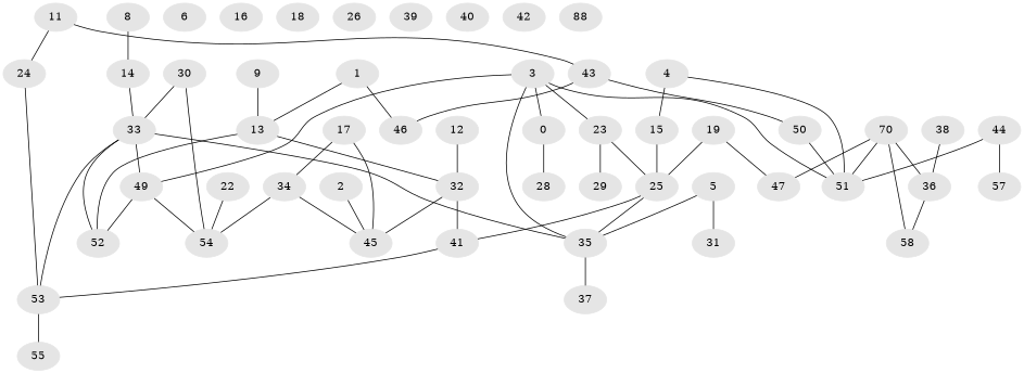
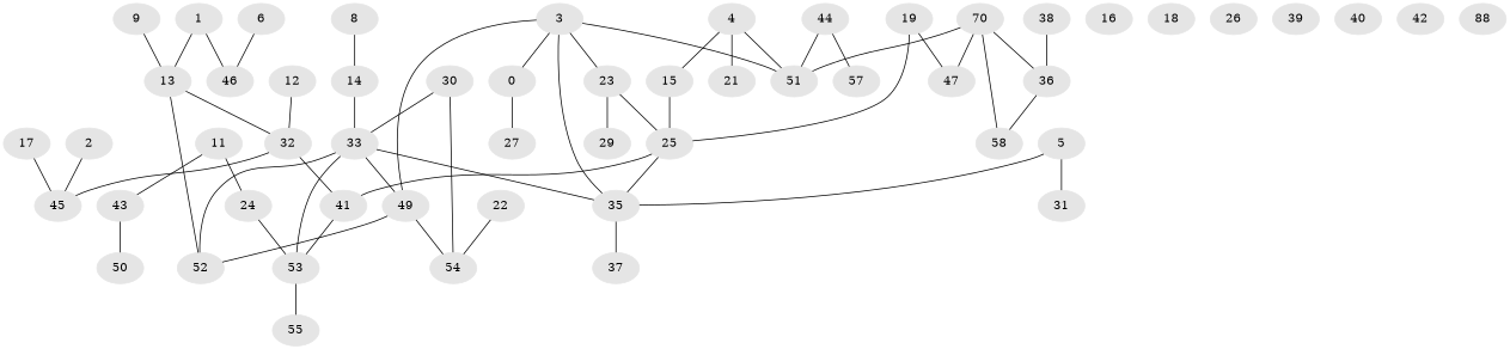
  graph {
    node [color=gray90 style=filled]
    1
    13
    46
    52
    32
    25
    35
    41
    2
    45
    n11 [label=0]
    3
    23
    49
    51
-   27 [label=28]
+   27
    29
    37
    54
    4
    15
+   21
    5
    31
    6
    8
    14
    33
    9
    19
    47
    22
    11
    24
    43
    53
    50
    12
    16
    17
-   34
    18
    n43 [label=70]
    36
    58
    55
    26
    30
    38
    39
    40
    42
    44
    57
    n55 [label=88]
    1 -- 13
    1 -- 46
    13 -- 52
    13 -- 32
    32 -- 41
    32 -- 45
    25 -- 35
    25 -- 41
    35 -- 37
    41 -- 53
    2 -- 45
    n11 -- 27
    3 -- 35
    3 -- n11
    3 -- 23
    3 -- 49
    3 -- 51
    23 -- 25
    23 -- 29
    49 -- 52
    49 -- 54
    4 -- 51
    4 -- 15
+   4 -- 21
    15 -- 25
    5 -- 35
    5 -- 31
    8 -- 14
    14 -- 33
    33 -- 52
    33 -- 35
    33 -- 49
    33 -- 53
    9 -- 13
    19 -- 25
    19 -- 47
    22 -- 54
    11 -- 24
    11 -- 43
    24 -- 53
-   43 -- 46
+   6 -- 46
    43 -- 50
    53 -- 55
-   50 -- 51
    12 -- 32
    17 -- 45
-   17 -- 34
-   34 -- 45
-   34 -- 54
    n43 -- 51
    n43 -- 47
    n43 -- 36
    n43 -- 58
    36 -- 58
    30 -- 54
    30 -- 33
    38 -- 36
    44 -- 51
    44 -- 57
  }
